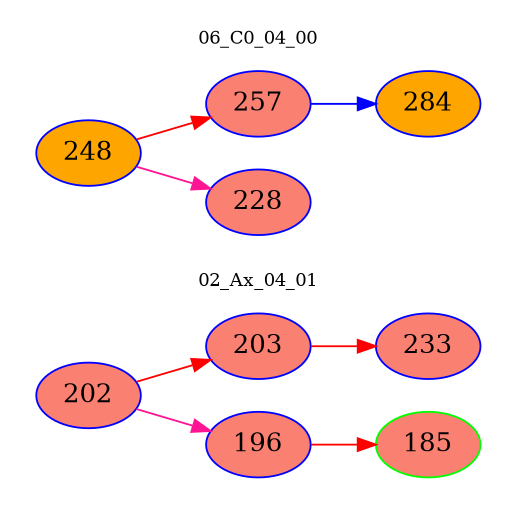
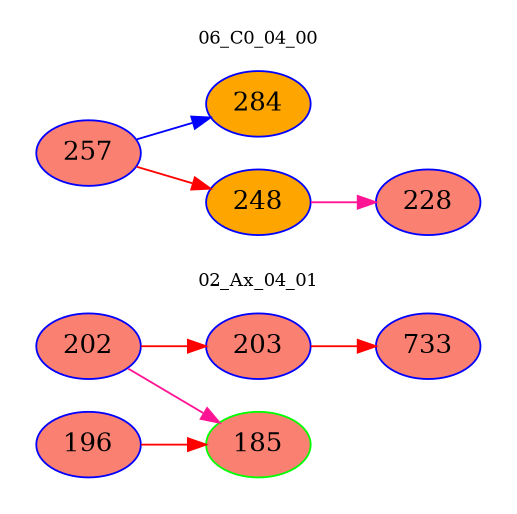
  digraph {
    rankdir=LR
    node [color=blue fillcolor=salmon style=filled]
    edge [color=red]
    n1 [label=202]
    n2 [label=196]
    n3 [label=203]
    n4 [color=green label=185]
-   n5 [label=233]
+   n5 [label=733]
    n6 [fillcolor=orange label=248]
    n7 [label=228]
    n8 [label=257]
    n9 [fillcolor=orange label=284]
    subgraph cluster_1 {
      color=white
      fontsize=10
      label="02_Ax_04_01"
      n1
      n2
      n3
      n4
      n5
    }
    subgraph cluster_2 {
      color=white
      fontsize=10
      label="06_C0_04_00"
      n6
      n7
      n8
      n9
    }
-   n1 -> n2 [color=deeppink]
+   n1 -> n4 [color=deeppink]
    n1 -> n3
    n2 -> n4
    n3 -> n5
    n6 -> n7 [color=deeppink]
-   n6 -> n8
+   n8 -> n6
    n8 -> n9 [color=blue]
  }
